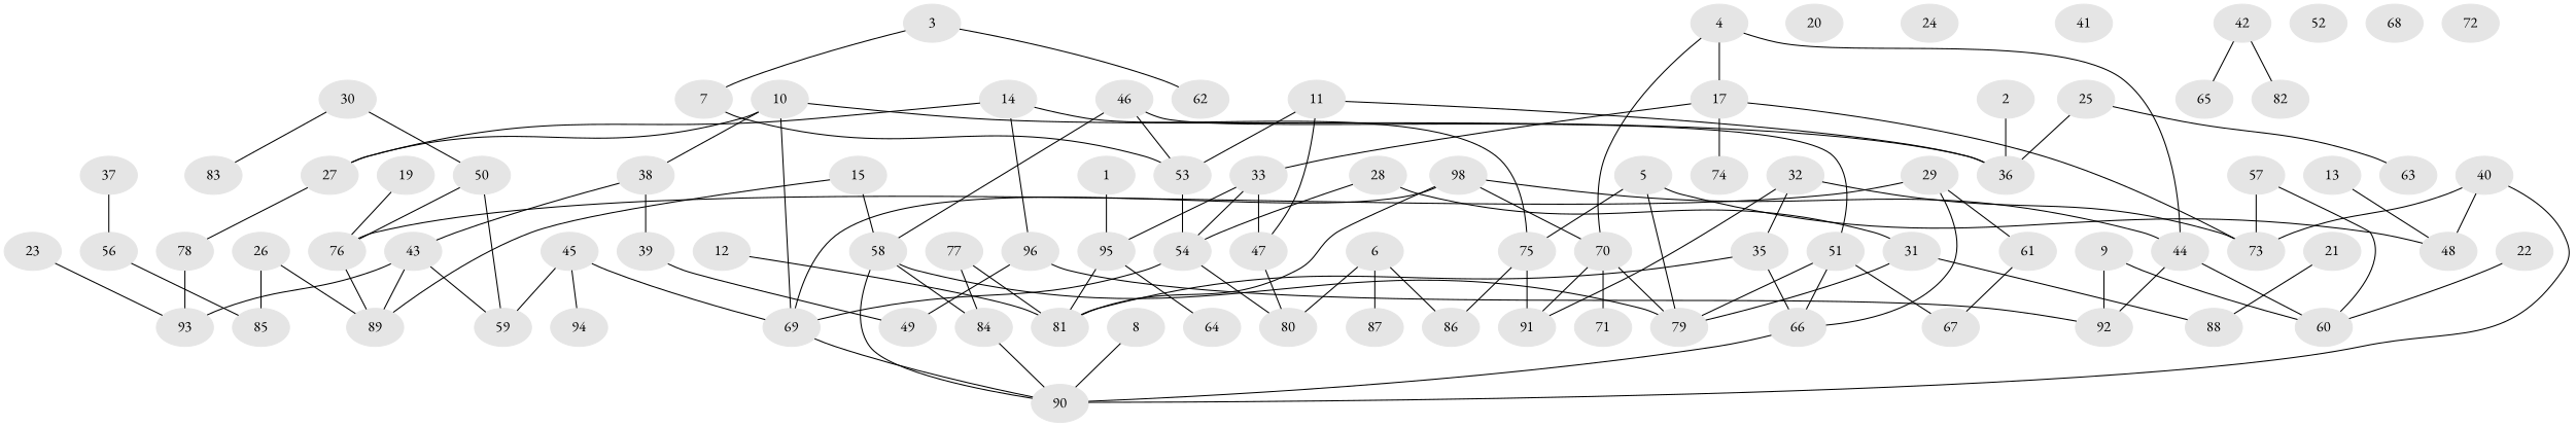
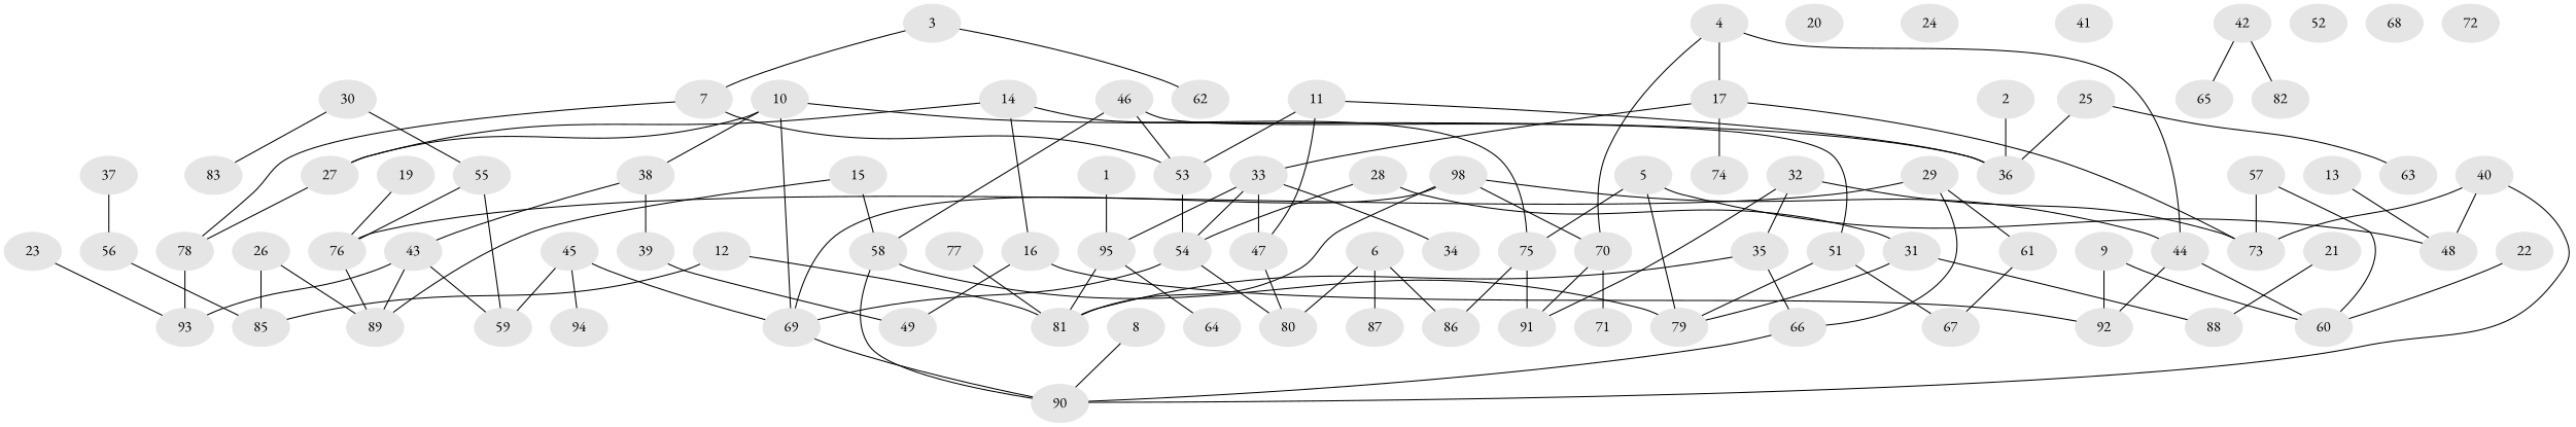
  graph {
    fontname="EB Garamond"
    node [color=gray90 fontname="EB Garamond" style=filled]
    edge [fontname="EB Garamond"]
    n1 [label=95]
    1
    81
    64
    2
    36
    3
    7
    62
    53
    78
    4
    17
    44
    70
    33
    73
    74
    60
    92
    79
    91
    71
    5
    48
    75
    86
    6
    80
    87
    54
    93
    8
    90
    9
    10
    27
    38
    69
    39
    43
    11
    47
    12
    85
    13
    14
-   16 [label=96]
+   16
    49
    15
    58
    89
-   84
+   34
    n55 [label=98]
    19
    76
    20
    21
    88
    22
    23
    24
    25
    63
    26
    28
    31
    29
    61
    66
    67
    30
-   50
+   50 [label=55]
    83
    59
    32
    35
    37
    56
    40
    41
    42
    65
    82
    45
    94
    46
    51
    52
    57
    68
    72
    77
    n1 -- 81
    n1 -- 64
    1 -- n1
    2 -- 36
    3 -- 7
    3 -- 62
    7 -- 53
+   7 -- 78
    53 -- 54
    78 -- 93
    4 -- 17
    4 -- 44
    4 -- 70
    17 -- 33
    17 -- 73
    17 -- 74
    44 -- 60
    44 -- 92
-   70 -- 79
    70 -- 91
    70 -- 71
    33 -- n1
    33 -- 54
    33 -- 47
+   33 -- 34
    5 -- 79
    5 -- 48
    5 -- 75
    75 -- 91
    75 -- 86
    6 -- 86
    6 -- 80
    6 -- 87
    54 -- 80
    54 -- 69
    8 -- 90
    9 -- 60
    9 -- 92
    10 -- 36
    10 -- 27
    10 -- 38
    10 -- 69
    27 -- 78
    38 -- 39
    38 -- 43
    69 -- 90
    39 -- 49
    43 -- 93
    43 -- 89
    43 -- 59
    11 -- 36
    11 -- 53
    11 -- 47
    47 -- 80
    12 -- 81
+   12 -- 85
    13 -- 48
    14 -- 75
    14 -- 27
    14 -- 16
    16 -- 92
    16 -- 49
    15 -- 58
    15 -- 89
    58 -- 79
    58 -- 90
-   58 -- 84
-   84 -- 90
    n55 -- 81
    n55 -- 44
    n55 -- 70
    n55 -- 69
    19 -- 76
    76 -- 89
    21 -- 88
    22 -- 60
    23 -- 93
    25 -- 36
    25 -- 63
    26 -- 85
    26 -- 89
    28 -- 54
    28 -- 31
    31 -- 79
    31 -- 88
    29 -- 76
    29 -- 61
    29 -- 66
    61 -- 67
    66 -- 90
    30 -- 50
    30 -- 83
    50 -- 76
    50 -- 59
    32 -- 73
    32 -- 91
    32 -- 35
    35 -- 81
    35 -- 66
    37 -- 56
    56 -- 85
    40 -- 73
    40 -- 48
    40 -- 90
    42 -- 65
    42 -- 82
    45 -- 69
    45 -- 59
    45 -- 94
    46 -- 53
    46 -- 58
    46 -- 51
    51 -- 79
-   51 -- 66
    51 -- 67
    57 -- 73
    57 -- 60
    77 -- 81
-   77 -- 84
  }
